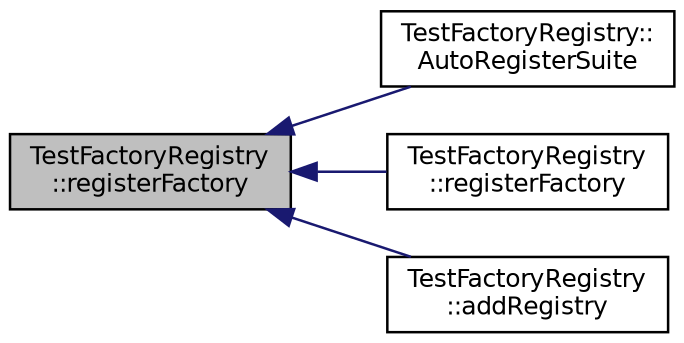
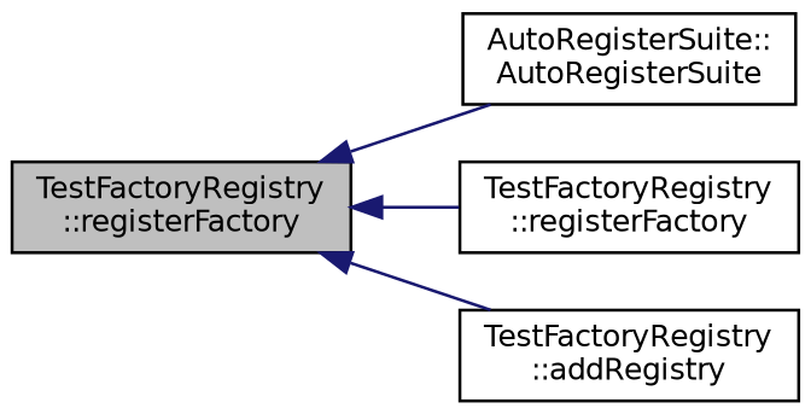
  digraph {
    rankdir=LR
    node [color=black fillcolor=white fontname=Helvetica fontsize=10 shape=record style=filled]
    edge [color=midnightblue dir=back fontname=Helvetica fontsize=10 labelfontname=Helvetica labelfontsize=10 style=solid]
    n1 [fillcolor=grey75 fontcolor=black height=0.2 label="TestFactoryRegistry\l::registerFactory" width=0.4]
-   n2 [height=0.2 label="TestFactoryRegistry::\lAutoRegisterSuite" width=0.4]
+   n2 [height=0.2 label="AutoRegisterSuite::\lAutoRegisterSuite" width=0.4]
    n3 [height=0.2 label="TestFactoryRegistry\l::registerFactory" width=0.4]
    n4 [height=0.2 label="TestFactoryRegistry\l::addRegistry" width=0.4]
    n1 -> n2
    n1 -> n3
    n1 -> n4
  }
